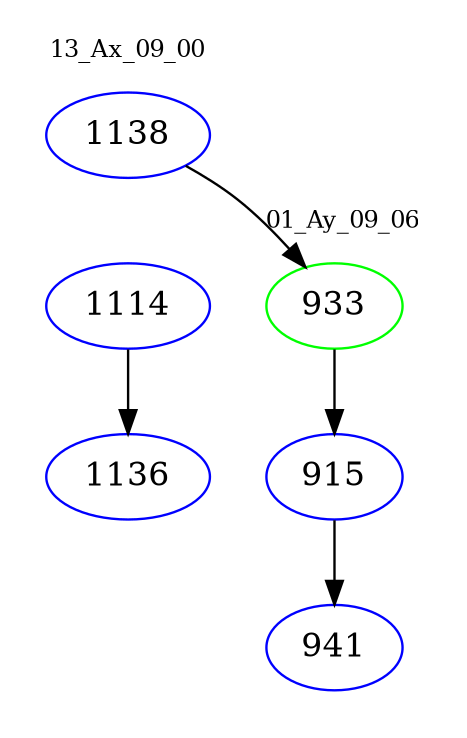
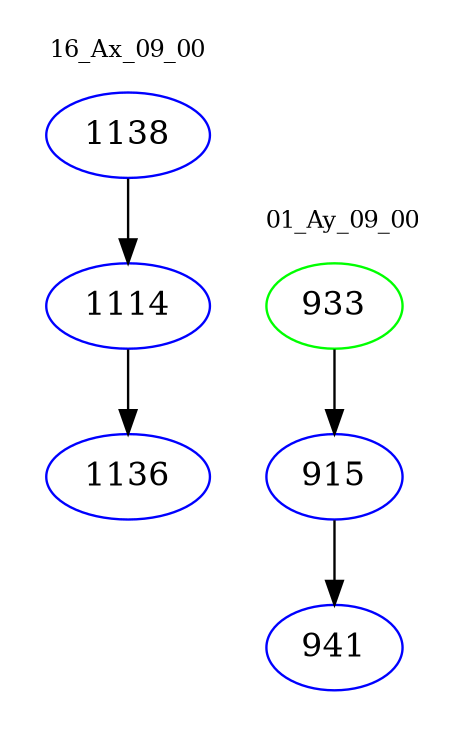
  digraph {
    node [color=blue]
    edge [color=black]
    n1 [label=1138]
    n2 [label=1114]
    n3 [label=1136]
    n4 [color=green label=933]
    n5 [label=915]
    n6 [label=941]
    subgraph cluster_1 {
      color=white
      fontsize=10
-     label="13_Ax_09_00"
+     label="16_Ax_09_00"
      n1
      n2
      n3
    }
    subgraph cluster_2 {
      color=white
      fontsize=10
-     label="01_Ay_09_06"
+     label="01_Ay_09_00"
      n4
      n5
      n6
    }
-   n1 -> n4
+   n1 -> n2
    n2 -> n3
    n4 -> n5
    n5 -> n6
  }
